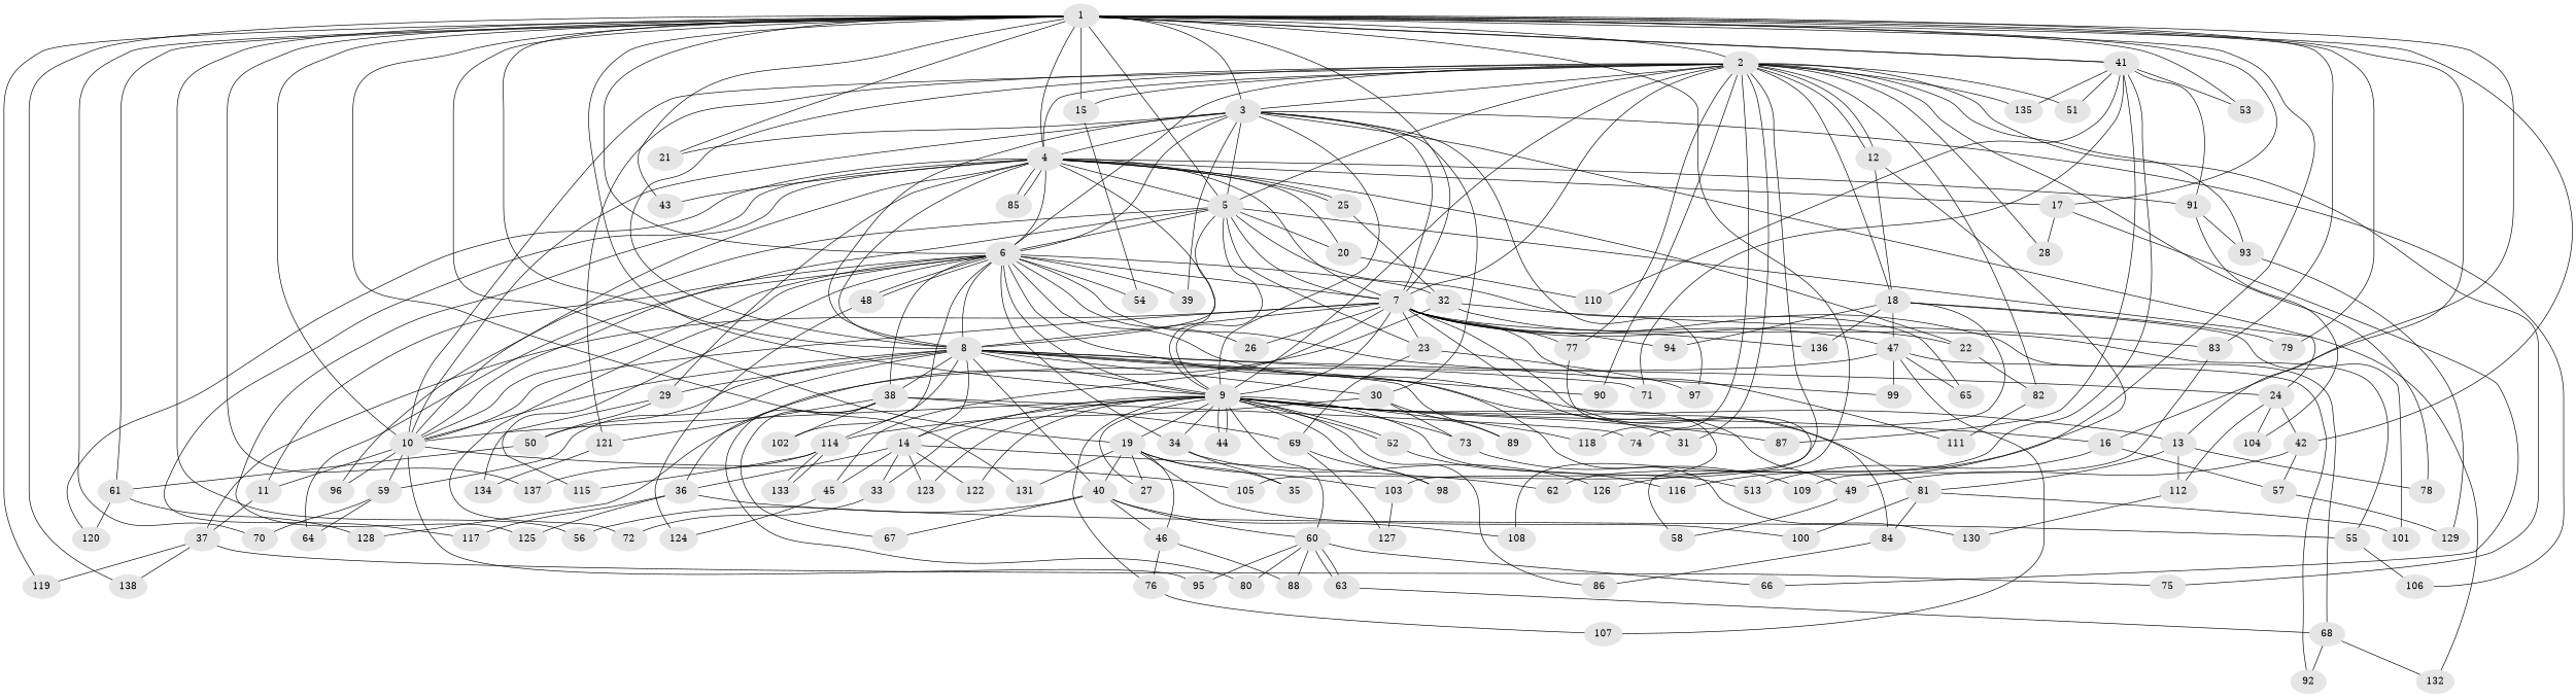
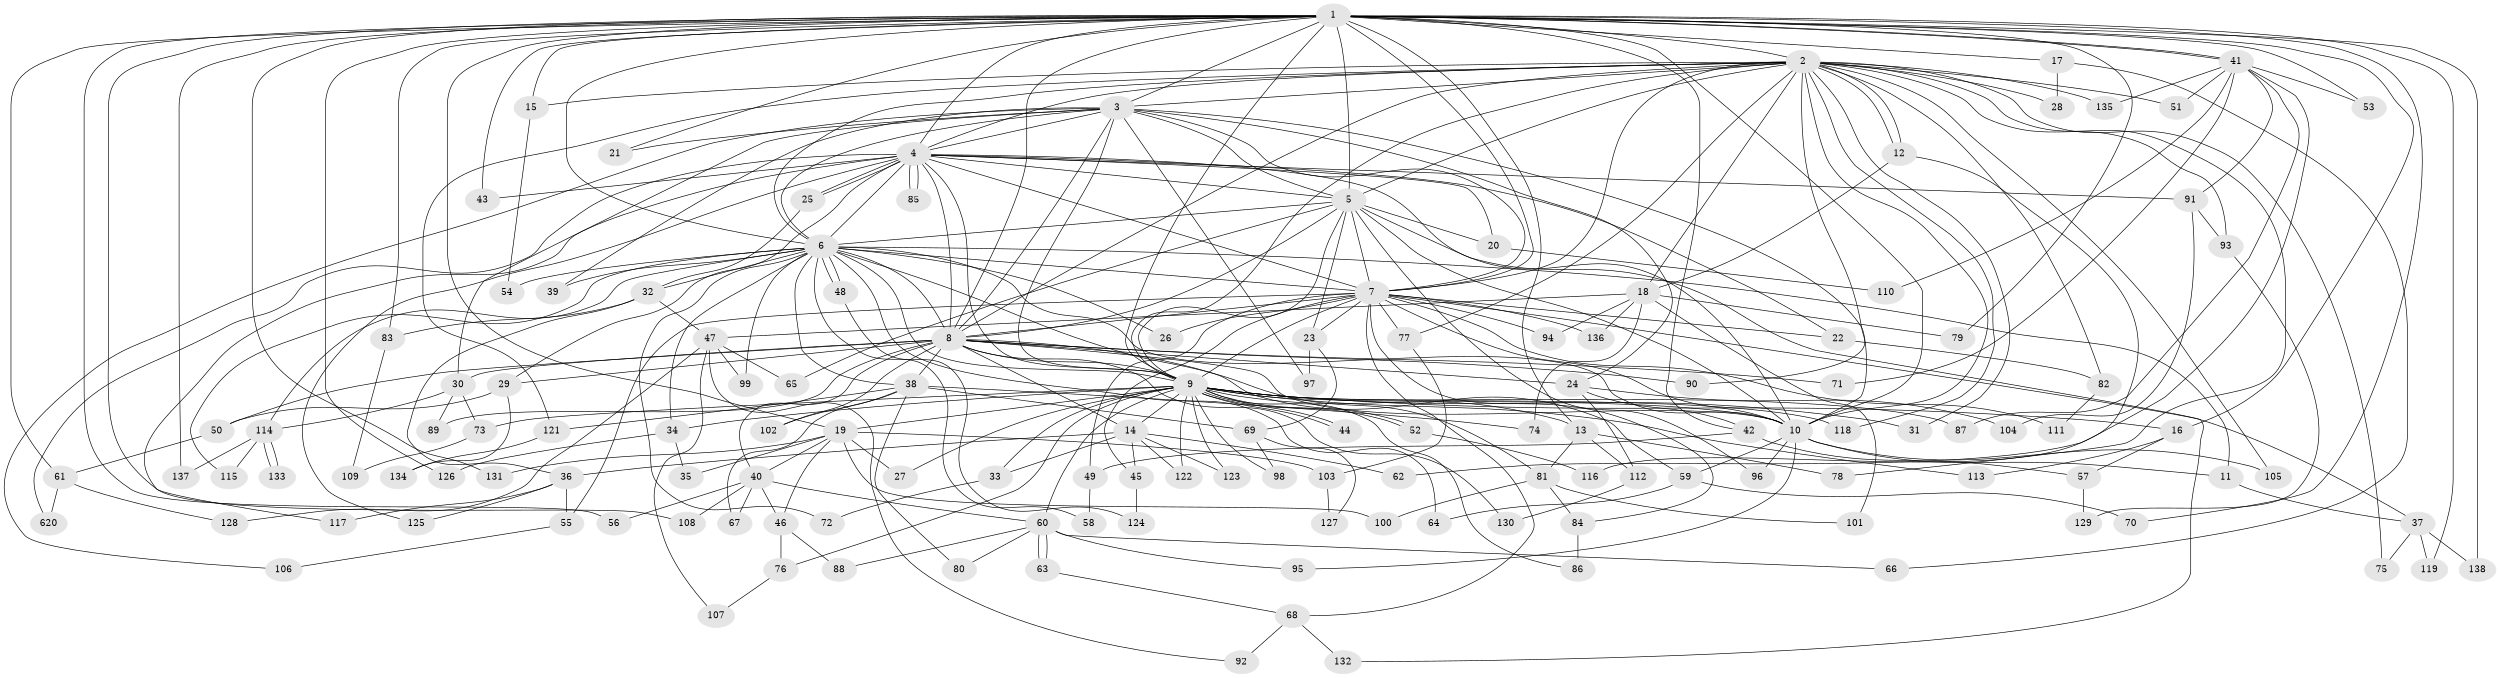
  graph {
    node [color=gray90 style=filled]
    1
    2
    3
    4
    5
    6
    7
    8
    9
    10
    13
    15
    16
    17
    19
    21
    41
    42
    43
    53
    56
    61
    70
    79
    83
    108
    119
    126
    131
    137
    138
    12
    18
    28
    31
    51
    75
    77
    78
    82
    90
    93
    105
    118
    121
    135
    24
    30
    39
    97
    106
    20
    22
    25
    29
    85
    91
    117
-   120
+   120 [label=620]
    125
    23
    65
    96
    132
    11
    26
    32
    34
    38
    48
    54
    58
    64
    72
    81
    99
    114
    115
    37
    45
    49
    55
    68
    84
    94
    111
    136
    14
    40
    50
    59
    71
    89
    102
    130
    27
    33
    44
    52
    60
    73
    76
    86
    87
    98
-   113 [label=513]
+   113
    122
    123
    95
    112
    57
    66
    35
    46
    100
    103
    62
    110
    128
    109
    116
    47
    74
    101
    129
    134
    104
    69
    36
    67
    80
    124
    133
    92
    88
    63
    107
    127
    1 -- 2
    1 -- 3
    1 -- 4
    1 -- 5
    1 -- 6
    1 -- 7
    1 -- 8
    1 -- 9
    1 -- 10
    1 -- 13
    1 -- 15
    1 -- 16
    1 -- 17
    1 -- 19
    1 -- 21
    1 -- 41
    1 -- 41
    1 -- 42
    1 -- 43
    1 -- 53
    1 -- 56
    1 -- 61
    1 -- 70
    1 -- 79
    1 -- 83
    1 -- 108
    1 -- 119
    1 -- 126
    1 -- 131
    1 -- 137
    1 -- 138
    2 -- 3
    2 -- 4
    2 -- 5
    2 -- 6
    2 -- 7
    2 -- 8
    2 -- 9
    2 -- 10
    2 -- 15
    2 -- 12
    2 -- 12
    2 -- 18
    2 -- 28
    2 -- 31
    2 -- 51
    2 -- 75
    2 -- 77
    2 -- 78
    2 -- 82
    2 -- 90
    2 -- 93
    2 -- 105
    2 -- 118
    2 -- 121
    2 -- 135
    3 -- 4
    3 -- 5
    3 -- 6
    3 -- 7
    3 -- 8
    3 -- 9
    3 -- 10
    3 -- 21
    3 -- 24
    3 -- 30
    3 -- 39
    3 -- 97
    3 -- 106
    4 -- 5
    4 -- 6
    4 -- 7
    4 -- 8
    4 -- 9
    4 -- 10
-   4 -- 17
    4 -- 43
    4 -- 20
    4 -- 22
    4 -- 25
    4 -- 25
    4 -- 29
    4 -- 85
    4 -- 85
    4 -- 91
    4 -- 117
    4 -- 120
    4 -- 125
    5 -- 6
    5 -- 7
    5 -- 8
    5 -- 9
    5 -- 10
    5 -- 20
    5 -- 23
    5 -- 65
    5 -- 96
    5 -- 132
    6 -- 7
    6 -- 8
    6 -- 9
    6 -- 10
    6 -- 39
    6 -- 11
    6 -- 26
    6 -- 32
    6 -- 34
    6 -- 38
    6 -- 48
    6 -- 48
    6 -- 54
    6 -- 58
    6 -- 64
    6 -- 72
    6 -- 81
    6 -- 99
    6 -- 114
    6 -- 115
    7 -- 8
    7 -- 9
    7 -- 10
    7 -- 77
    7 -- 22
    7 -- 23
    7 -- 26
    7 -- 37
    7 -- 45
    7 -- 49
    7 -- 55
    7 -- 68
    7 -- 84
    7 -- 94
    7 -- 111
    7 -- 136
    8 -- 9
    8 -- 10
    8 -- 90
    8 -- 24
    8 -- 30
    8 -- 29
    8 -- 38
    8 -- 14
    8 -- 40
    8 -- 50
    8 -- 59
    8 -- 71
    8 -- 89
    8 -- 102
    8 -- 130
    9 -- 10
    9 -- 13
    9 -- 16
    9 -- 19
    9 -- 31
    9 -- 118
    9 -- 34
    9 -- 14
    9 -- 27
    9 -- 33
    9 -- 44
    9 -- 44
    9 -- 52
    9 -- 52
    9 -- 60
    9 -- 73
    9 -- 76
    9 -- 86
    9 -- 87
    9 -- 98
    9 -- 113
    9 -- 122
    9 -- 123
    10 -- 105
    10 -- 96
    10 -- 11
    10 -- 59
    10 -- 95
    13 -- 78
    13 -- 81
    13 -- 112
    15 -- 54
    16 -- 113
    16 -- 57
    17 -- 28
    17 -- 66
    19 -- 131
    19 -- 40
    19 -- 27
    19 -- 35
    19 -- 46
    19 -- 100
    19 -- 103
    41 -- 53
    41 -- 51
    41 -- 135
    41 -- 91
    41 -- 71
    41 -- 87
    41 -- 62
    41 -- 110
    42 -- 49
    42 -- 57
    61 -- 120
    61 -- 128
    83 -- 109
    12 -- 18
    12 -- 116
    18 -- 79
    18 -- 94
    18 -- 136
    18 -- 47
    18 -- 74
    18 -- 101
    77 -- 103
    82 -- 111
    93 -- 129
    121 -- 134
    24 -- 42
    24 -- 112
    24 -- 104
    30 -- 114
    30 -- 89
    30 -- 73
    20 -- 110
    22 -- 82
    25 -- 32
    29 -- 50
    29 -- 134
    91 -- 93
    91 -- 104
    23 -- 97
    23 -- 69
    11 -- 37
    32 -- 83
    32 -- 47
    32 -- 36
    34 -- 126
    34 -- 35
    38 -- 121
    38 -- 102
    38 -- 74
    38 -- 69
    38 -- 67
    38 -- 80
    48 -- 124
    81 -- 84
    81 -- 100
    81 -- 101
    114 -- 137
    114 -- 115
    114 -- 133
    114 -- 133
    37 -- 119
    37 -- 138
    37 -- 75
    45 -- 124
    49 -- 58
    55 -- 106
    68 -- 132
    68 -- 92
    84 -- 86
    14 -- 45
    14 -- 33
    14 -- 122
    14 -- 123
    14 -- 62
    14 -- 36
    40 -- 56
    40 -- 108
    40 -- 60
    40 -- 46
    40 -- 67
    50 -- 61
    59 -- 70
    59 -- 64
    33 -- 72
    52 -- 116
    60 -- 95
    60 -- 66
    60 -- 80
    60 -- 88
    60 -- 63
    60 -- 63
    73 -- 109
    76 -- 107
    112 -- 130
    57 -- 129
    46 -- 76
    46 -- 88
    103 -- 127
    47 -- 65
    47 -- 99
    47 -- 128
    47 -- 92
    47 -- 107
    69 -- 98
    69 -- 127
    36 -- 117
    36 -- 125
    36 -- 55
    63 -- 68
  }
